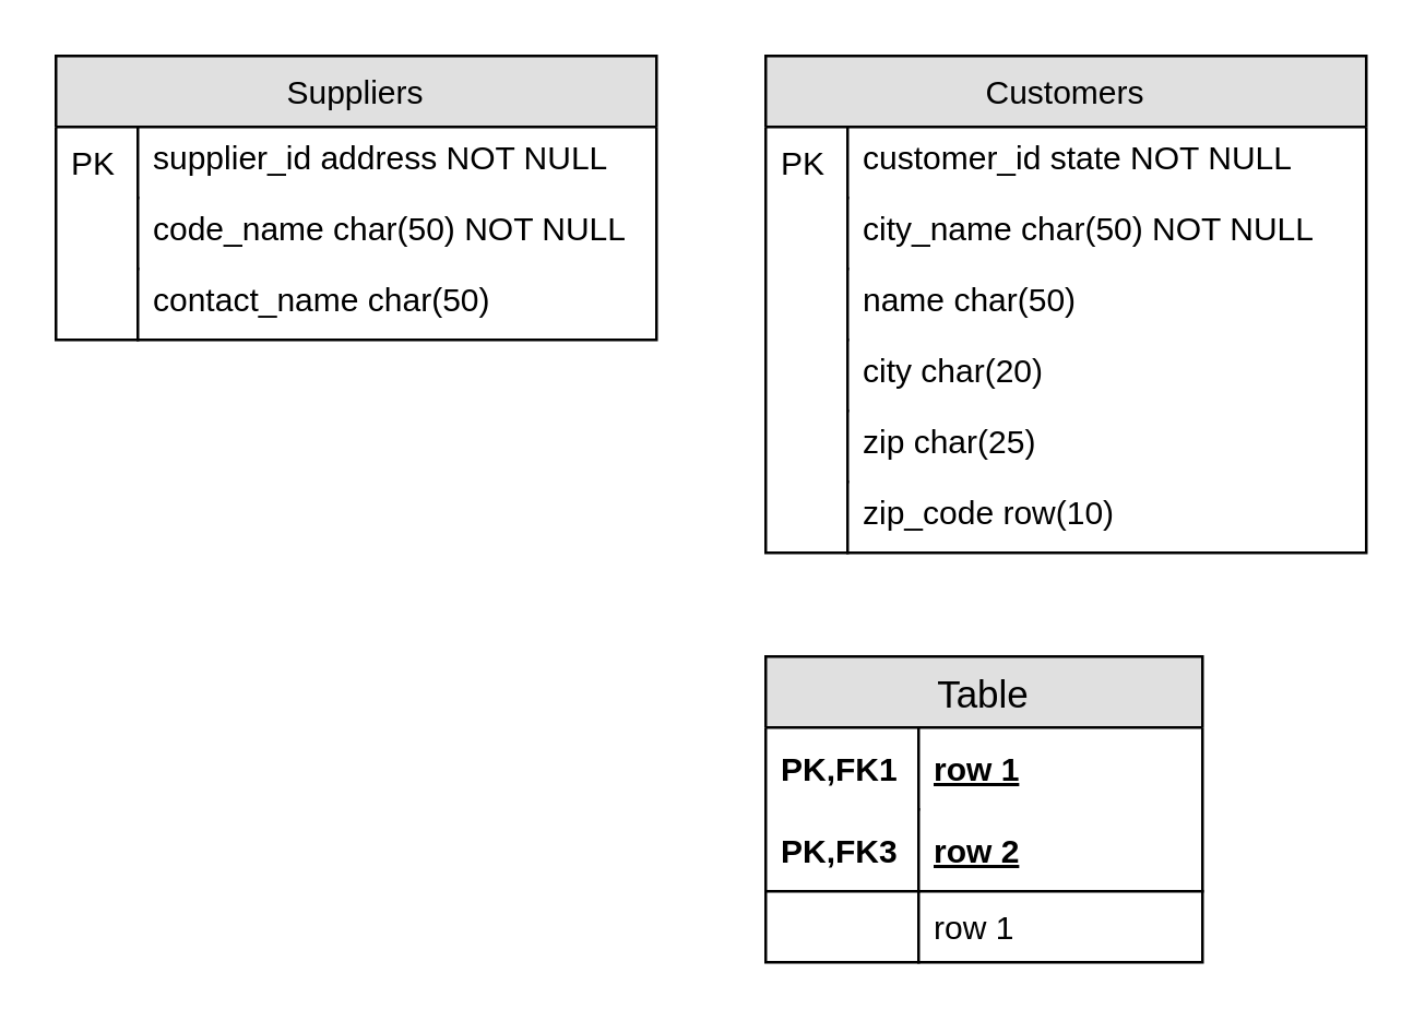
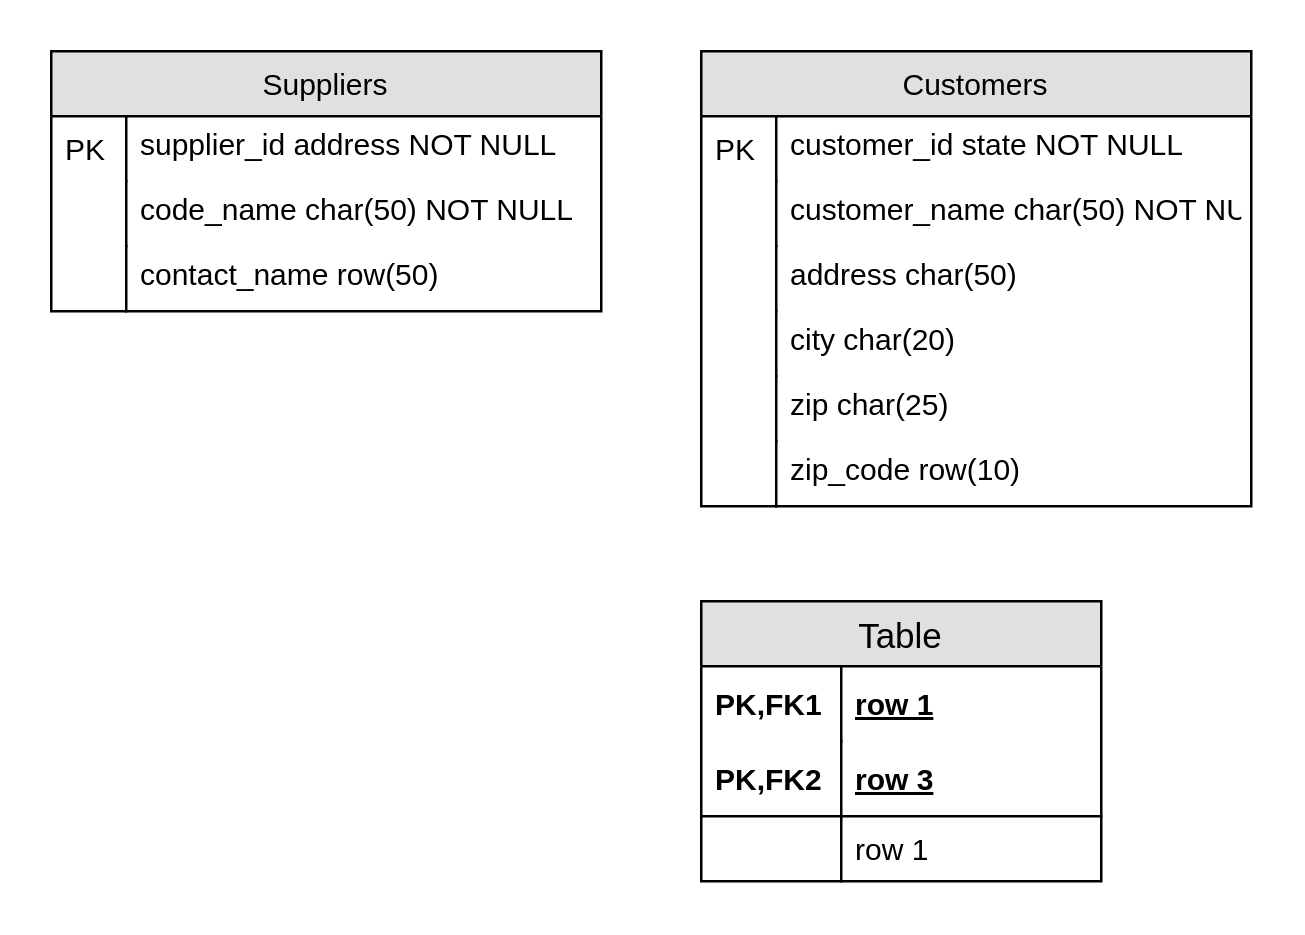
  <mxCell id="0" />
  <mxCell id="1" parent="0" />
  <mxCell id="2" value="Suppliers" style="swimlane;fontStyle=0;childLayout=stackLayout;horizontal=1;startSize=26;fillColor=#e0e0e0;horizontalStack=0;resizeParent=1;resizeLast=0;collapsible=1;marginBottom=0;swimlaneFillColor=#ffffff;align=center;" parent="1" vertex="1"><mxGeometry x="20" y="20" width="220" height="104" as="geometry" /></mxCell>
  <mxCell id="3" value="supplier_id address NOT NULL " style="shape=partialRectangle;top=0;left=0;right=0;bottom=0;align=left;verticalAlign=top;spacingTop=-2;fillColor=none;spacingLeft=34;spacingRight=4;overflow=hidden;rotatable=0;points=[[0,0.5],[1,0.5]];portConstraint=eastwest;dropTarget=0;" parent="2" vertex="1"><mxGeometry y="26" width="220" height="26" as="geometry" /></mxCell>
  <mxCell id="4" value="PK" style="shape=partialRectangle;top=0;left=0;bottom=0;fillColor=none;align=left;verticalAlign=middle;spacingLeft=4;spacingRight=4;overflow=hidden;rotatable=0;points=[];portConstraint=eastwest;part=1;" parent="3" vertex="1" connectable="0"><mxGeometry width="30" height="26" as="geometry" /></mxCell>
  <mxCell id="5" value="code_name char(50) NOT NULL" style="shape=partialRectangle;top=0;left=0;right=0;bottom=0;align=left;verticalAlign=top;spacingTop=-2;fillColor=none;spacingLeft=34;spacingRight=4;overflow=hidden;rotatable=0;points=[[0,0.5],[1,0.5]];portConstraint=eastwest;dropTarget=0;" parent="2" vertex="1"><mxGeometry y="52" width="220" height="26" as="geometry" /></mxCell>
  <mxCell id="6" value="" style="shape=partialRectangle;top=0;left=0;bottom=0;fillColor=none;align=left;verticalAlign=middle;spacingLeft=4;spacingRight=4;overflow=hidden;rotatable=0;points=[];portConstraint=eastwest;part=1;" parent="5" vertex="1" connectable="0"><mxGeometry width="30" height="26" as="geometry" /></mxCell>
- <mxCell id="7" value="contact_name char(50)" style="shape=partialRectangle;top=0;left=0;right=0;bottom=0;align=left;verticalAlign=top;spacingTop=-2;fillColor=none;spacingLeft=34;spacingRight=4;overflow=hidden;rotatable=0;points=[[0,0.5],[1,0.5]];portConstraint=eastwest;dropTarget=0;" parent="2" vertex="1"><mxGeometry y="78" width="220" height="26" as="geometry" /></mxCell>
+ <mxCell id="7" value="contact_name row(50)" style="shape=partialRectangle;top=0;left=0;right=0;bottom=0;align=left;verticalAlign=top;spacingTop=-2;fillColor=none;spacingLeft=34;spacingRight=4;overflow=hidden;rotatable=0;points=[[0,0.5],[1,0.5]];portConstraint=eastwest;dropTarget=0;" parent="2" vertex="1"><mxGeometry y="78" width="220" height="26" as="geometry" /></mxCell>
  <mxCell id="8" value="" style="shape=partialRectangle;top=0;left=0;bottom=0;fillColor=none;align=left;verticalAlign=middle;spacingLeft=4;spacingRight=4;overflow=hidden;rotatable=0;points=[];portConstraint=eastwest;part=1;" parent="7" vertex="1" connectable="0"><mxGeometry width="30" height="26" as="geometry" /></mxCell>
  <mxCell id="9" value="Customers" style="swimlane;fontStyle=0;childLayout=stackLayout;horizontal=1;startSize=26;fillColor=#e0e0e0;horizontalStack=0;resizeParent=1;resizeLast=0;collapsible=1;marginBottom=0;swimlaneFillColor=#ffffff;align=center;" parent="1" vertex="1"><mxGeometry x="280" y="20" width="220" height="182" as="geometry" /></mxCell>
  <mxCell id="10" value="customer_id state NOT NULL " style="shape=partialRectangle;top=0;left=0;right=0;bottom=0;align=left;verticalAlign=top;spacingTop=-2;fillColor=none;spacingLeft=34;spacingRight=4;overflow=hidden;rotatable=0;points=[[0,0.5],[1,0.5]];portConstraint=eastwest;dropTarget=0;" parent="9" vertex="1"><mxGeometry y="26" width="220" height="26" as="geometry" /></mxCell>
  <mxCell id="11" value="PK" style="shape=partialRectangle;top=0;left=0;bottom=0;fillColor=none;align=left;verticalAlign=middle;spacingLeft=4;spacingRight=4;overflow=hidden;rotatable=0;points=[];portConstraint=eastwest;part=1;" parent="10" vertex="1" connectable="0"><mxGeometry width="30" height="26" as="geometry" /></mxCell>
- <mxCell id="12" value="city_name char(50) NOT NULL" style="shape=partialRectangle;top=0;left=0;right=0;bottom=0;align=left;verticalAlign=top;spacingTop=-2;fillColor=none;spacingLeft=34;spacingRight=4;overflow=hidden;rotatable=0;points=[[0,0.5],[1,0.5]];portConstraint=eastwest;dropTarget=0;" parent="9" vertex="1"><mxGeometry y="52" width="220" height="26" as="geometry" /></mxCell>
+ <mxCell id="12" value="customer_name char(50) NOT NULL" style="shape=partialRectangle;top=0;left=0;right=0;bottom=0;align=left;verticalAlign=top;spacingTop=-2;fillColor=none;spacingLeft=34;spacingRight=4;overflow=hidden;rotatable=0;points=[[0,0.5],[1,0.5]];portConstraint=eastwest;dropTarget=0;" parent="9" vertex="1"><mxGeometry y="52" width="220" height="26" as="geometry" /></mxCell>
  <mxCell id="13" value="" style="shape=partialRectangle;top=0;left=0;bottom=0;fillColor=none;align=left;verticalAlign=middle;spacingLeft=4;spacingRight=4;overflow=hidden;rotatable=0;points=[];portConstraint=eastwest;part=1;" parent="12" vertex="1" connectable="0"><mxGeometry width="30" height="26" as="geometry" /></mxCell>
- <mxCell id="14" value="name char(50)" style="shape=partialRectangle;top=0;left=0;right=0;bottom=0;align=left;verticalAlign=top;spacingTop=-2;fillColor=none;spacingLeft=34;spacingRight=4;overflow=hidden;rotatable=0;points=[[0,0.5],[1,0.5]];portConstraint=eastwest;dropTarget=0;" parent="9" vertex="1"><mxGeometry y="78" width="220" height="26" as="geometry" /></mxCell>
+ <mxCell id="14" value="address char(50)" style="shape=partialRectangle;top=0;left=0;right=0;bottom=0;align=left;verticalAlign=top;spacingTop=-2;fillColor=none;spacingLeft=34;spacingRight=4;overflow=hidden;rotatable=0;points=[[0,0.5],[1,0.5]];portConstraint=eastwest;dropTarget=0;" parent="9" vertex="1"><mxGeometry y="78" width="220" height="26" as="geometry" /></mxCell>
  <mxCell id="15" value="" style="shape=partialRectangle;top=0;left=0;bottom=0;fillColor=none;align=left;verticalAlign=middle;spacingLeft=4;spacingRight=4;overflow=hidden;rotatable=0;points=[];portConstraint=eastwest;part=1;" parent="14" vertex="1" connectable="0"><mxGeometry width="30" height="26" as="geometry" /></mxCell>
  <mxCell id="16" value="city char(20)" style="shape=partialRectangle;top=0;left=0;right=0;bottom=0;align=left;verticalAlign=top;spacingTop=-2;fillColor=none;spacingLeft=34;spacingRight=4;overflow=hidden;rotatable=0;points=[[0,0.5],[1,0.5]];portConstraint=eastwest;dropTarget=0;" parent="9" vertex="1"><mxGeometry y="104" width="220" height="26" as="geometry" /></mxCell>
  <mxCell id="17" value="" style="shape=partialRectangle;top=0;left=0;bottom=0;fillColor=none;align=left;verticalAlign=middle;spacingLeft=4;spacingRight=4;overflow=hidden;rotatable=0;points=[];portConstraint=eastwest;part=1;" parent="16" vertex="1" connectable="0"><mxGeometry width="30" height="26" as="geometry" /></mxCell>
  <mxCell id="18" value="zip char(25)" style="shape=partialRectangle;top=0;left=0;right=0;bottom=0;align=left;verticalAlign=top;spacingTop=-2;fillColor=none;spacingLeft=34;spacingRight=4;overflow=hidden;rotatable=0;points=[[0,0.5],[1,0.5]];portConstraint=eastwest;dropTarget=0;" parent="9" vertex="1"><mxGeometry y="130" width="220" height="26" as="geometry" /></mxCell>
  <mxCell id="19" value="" style="shape=partialRectangle;top=0;left=0;bottom=0;fillColor=none;align=left;verticalAlign=middle;spacingLeft=4;spacingRight=4;overflow=hidden;rotatable=0;points=[];portConstraint=eastwest;part=1;" parent="18" vertex="1" connectable="0"><mxGeometry width="30" height="26" as="geometry" /></mxCell>
  <mxCell id="20" value="zip_code row(10)" style="shape=partialRectangle;top=0;left=0;right=0;bottom=0;align=left;verticalAlign=top;spacingTop=-2;fillColor=none;spacingLeft=34;spacingRight=4;overflow=hidden;rotatable=0;points=[[0,0.5],[1,0.5]];portConstraint=eastwest;dropTarget=0;" parent="9" vertex="1"><mxGeometry y="156" width="220" height="26" as="geometry" /></mxCell>
  <mxCell id="21" value="" style="shape=partialRectangle;top=0;left=0;bottom=0;fillColor=none;align=left;verticalAlign=middle;spacingLeft=4;spacingRight=4;overflow=hidden;rotatable=0;points=[];portConstraint=eastwest;part=1;" parent="20" vertex="1" connectable="0"><mxGeometry width="30" height="26" as="geometry" /></mxCell>
  <mxCell id="22" value="Table" style="swimlane;fontStyle=0;childLayout=stackLayout;horizontal=1;startSize=26;fillColor=#e0e0e0;horizontalStack=0;resizeParent=1;resizeParentMax=0;resizeLast=0;collapsible=1;marginBottom=0;swimlaneFillColor=#ffffff;align=center;fontSize=14;" vertex="1" parent="1"><mxGeometry x="280" y="240" width="160" height="112" as="geometry" /></mxCell>
  <mxCell id="23" value="row 1" style="shape=partialRectangle;top=0;left=0;right=0;bottom=0;align=left;verticalAlign=middle;fillColor=none;spacingLeft=60;spacingRight=4;overflow=hidden;rotatable=0;points=[[0,0.5],[1,0.5]];portConstraint=eastwest;dropTarget=0;fontStyle=5;fontSize=12;" vertex="1" parent="22"><mxGeometry y="26" width="160" height="30" as="geometry" /></mxCell>
  <mxCell id="24" value="PK,FK1" style="shape=partialRectangle;fontStyle=1;top=0;left=0;bottom=0;fillColor=none;align=left;verticalAlign=middle;spacingLeft=4;spacingRight=4;overflow=hidden;rotatable=0;points=[];portConstraint=eastwest;part=1;fontSize=12;" vertex="1" connectable="0" parent="23"><mxGeometry width="56" height="30" as="geometry" /></mxCell>
- <mxCell id="25" value="row 2" style="shape=partialRectangle;top=0;left=0;right=0;bottom=1;align=left;verticalAlign=middle;fillColor=none;spacingLeft=60;spacingRight=4;overflow=hidden;rotatable=0;points=[[0,0.5],[1,0.5]];portConstraint=eastwest;dropTarget=0;fontStyle=5;fontSize=12;" vertex="1" parent="22"><mxGeometry y="56" width="160" height="30" as="geometry" /></mxCell>
- <mxCell id="26" value="PK,FK3" style="shape=partialRectangle;fontStyle=1;top=0;left=0;bottom=0;fillColor=none;align=left;verticalAlign=middle;spacingLeft=4;spacingRight=4;overflow=hidden;rotatable=0;points=[];portConstraint=eastwest;part=1;fontSize=12;" vertex="1" connectable="0" parent="25"><mxGeometry width="56" height="30" as="geometry" /></mxCell>
+ <mxCell id="25" value="row 3" style="shape=partialRectangle;top=0;left=0;right=0;bottom=1;align=left;verticalAlign=middle;fillColor=none;spacingLeft=60;spacingRight=4;overflow=hidden;rotatable=0;points=[[0,0.5],[1,0.5]];portConstraint=eastwest;dropTarget=0;fontStyle=5;fontSize=12;" vertex="1" parent="22"><mxGeometry y="56" width="160" height="30" as="geometry" /></mxCell>
+ <mxCell id="26" value="PK,FK2" style="shape=partialRectangle;fontStyle=1;top=0;left=0;bottom=0;fillColor=none;align=left;verticalAlign=middle;spacingLeft=4;spacingRight=4;overflow=hidden;rotatable=0;points=[];portConstraint=eastwest;part=1;fontSize=12;" vertex="1" connectable="0" parent="25"><mxGeometry width="56" height="30" as="geometry" /></mxCell>
  <mxCell id="27" value="row 1" style="shape=partialRectangle;top=0;left=0;right=0;bottom=0;align=left;verticalAlign=top;fillColor=none;spacingLeft=60;spacingRight=4;overflow=hidden;rotatable=0;points=[[0,0.5],[1,0.5]];portConstraint=eastwest;dropTarget=0;fontSize=12;" vertex="1" parent="22"><mxGeometry y="86" width="160" height="26" as="geometry" /></mxCell>
  <mxCell id="28" value="" style="shape=partialRectangle;top=0;left=0;bottom=0;fillColor=none;align=left;verticalAlign=top;spacingLeft=4;spacingRight=4;overflow=hidden;rotatable=0;points=[];portConstraint=eastwest;part=1;fontSize=12;" vertex="1" connectable="0" parent="27"><mxGeometry width="56" height="26" as="geometry" /></mxCell>
